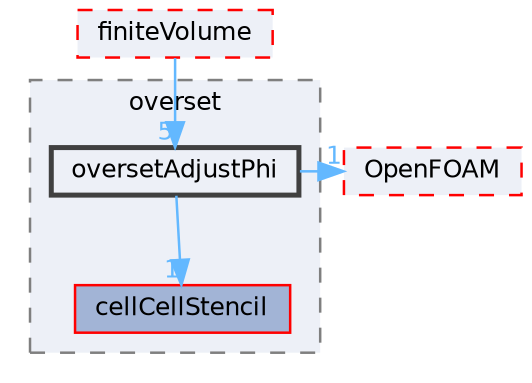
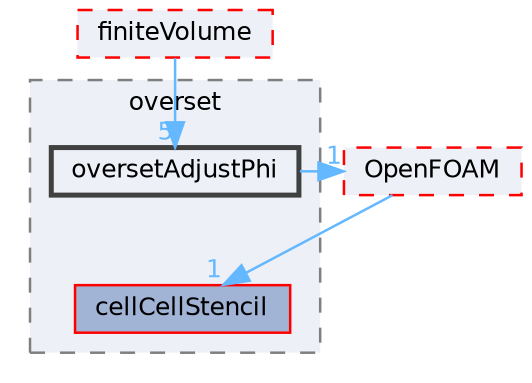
  digraph {
    compound=true
    node [color=red fillcolor="#edf0f7" fontname=Helvetica fontsize=10 shape=box style="filled,dashed"]
    edge [color=steelblue1 fontcolor=steelblue1 fontname=Helvetica fontsize=10 headlabel=1 labeldistance=1.5 labelfontname=Helvetica labelfontsize=10]
    n1 [fillcolor="#a2b4d6" height=0.2 label=cellCellStencil style=filled width=0.4]
    n2 [color=grey25 height=0.2 label=oversetAdjustPhi style="filled,bold" width=0.4]
    n3 [height=0.2 label=OpenFOAM width=0.4]
    n4 [height=0.2 label=finiteVolume width=0.4]
    subgraph cluster_1 {
      bgcolor="#edf0f7"
      fontname=Helvetica
      fontsize=10
      label=overset
      pencolor=grey50
      style="filled,dashed"
      n1
      n2
    }
-   n2 -> n1
+   n3 -> n1
    n2 -> n3
    n4 -> n2 [headlabel=5]
  }
